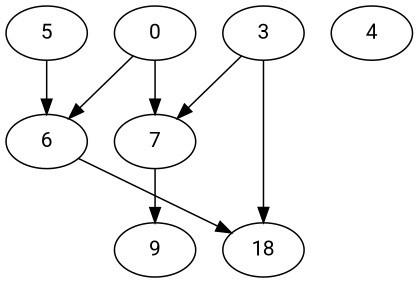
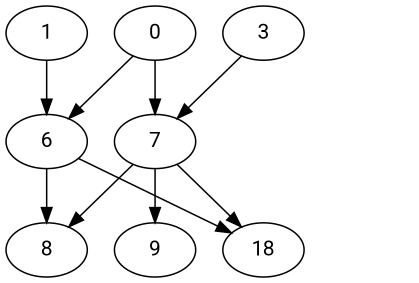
  digraph {
    fontname=Roboto
    node [alpha=0.18 fontname=Roboto]
    edge [fontname=Roboto]
    n1 [expect_size=41911296 label=0]
    6 [alpha=0.01 expect_size=42888192]
    7 [alpha=0.05 expect_size=49368064]
+   8 [alpha=0.13 expect_size=15516672]
    n5 [alpha=0.20 expect_size=10906624 label=18]
    9 [expect_size=44277760]
    3 [alpha=0.10 expect_size=49223680]
-   4 [alpha=0.04 expect_size=44756992]
-   5 [alpha=0.01 expect_size=13188096]
+   5 [alpha=0.01 expect_size=13188096 label=1]
    n1 -> 6
    n1 -> 7
+   6 -> 8
    6 -> n5
-   3 -> n5
+   7 -> 8
+   7 -> n5
    7 -> 9
    3 -> 7
    5 -> 6
  }
